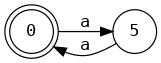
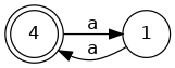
  digraph {
    fontname="DejaVu Sans Mono"
    rankdir=LR
    node [fontname="DejaVu Sans Mono"]
    edge [fontname="DejaVu Sans Mono"]
-   0 [shape=doublecircle]
-   1 [shape=circle label=5]
+   0 [shape=doublecircle label=4]
+   1 [shape=circle]
    0 -> 1 [label=a]
    1 -> 0 [label=a]
  }
